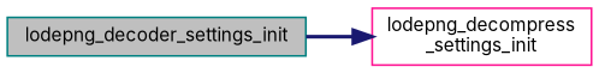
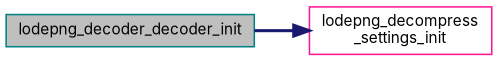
  digraph {
    rankdir=LR
    fontname=Inter
    node [fontname=Inter fontsize=10 shape=record style=filled]
-   n1 [color=teal fillcolor=grey75 fontcolor=black height=0.2 label=lodepng_decoder_settings_init width=0.4]
+   n1 [color=teal fillcolor=grey75 fontcolor=black height=0.2 label=lodepng_decoder_decoder_init width=0.4]
    n2 [color=deeppink fillcolor=white height=0.2 label="lodepng_decompress\l_settings_init" width=0.4]
    n1 -> n2 [color=midnightblue fontname=Inter fontsize=10 labelfontname=Helvetica labelfontsize=10 style=bold]
  }
